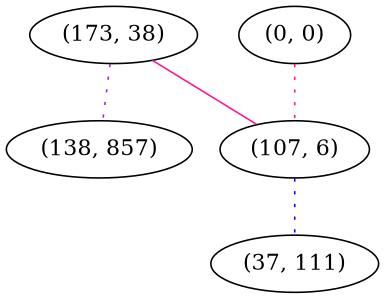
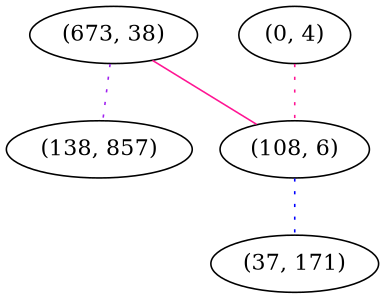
  graph {
    edge [color=deeppink style=dotted weight=1]
    n1 [label="(138, 857)"]
-   "(173, 38)"
-   "(108, 6)" [label="(107, 6)"]
-   "(37, 171)" [label="(37, 111)"]
-   "(0, 0)"
+   "(173, 38)" [label="(673, 38)"]
+   "(108, 6)"
+   "(37, 171)"
+   "(0, 0)" [label="(0, 4)"]
    "(173, 38)" -- n1 [color=purple]
    "(173, 38)" -- "(108, 6)" [style=solid]
    "(108, 6)" -- "(37, 171)" [color=blue]
    "(0, 0)" -- "(108, 6)" [weight=4]
  }
